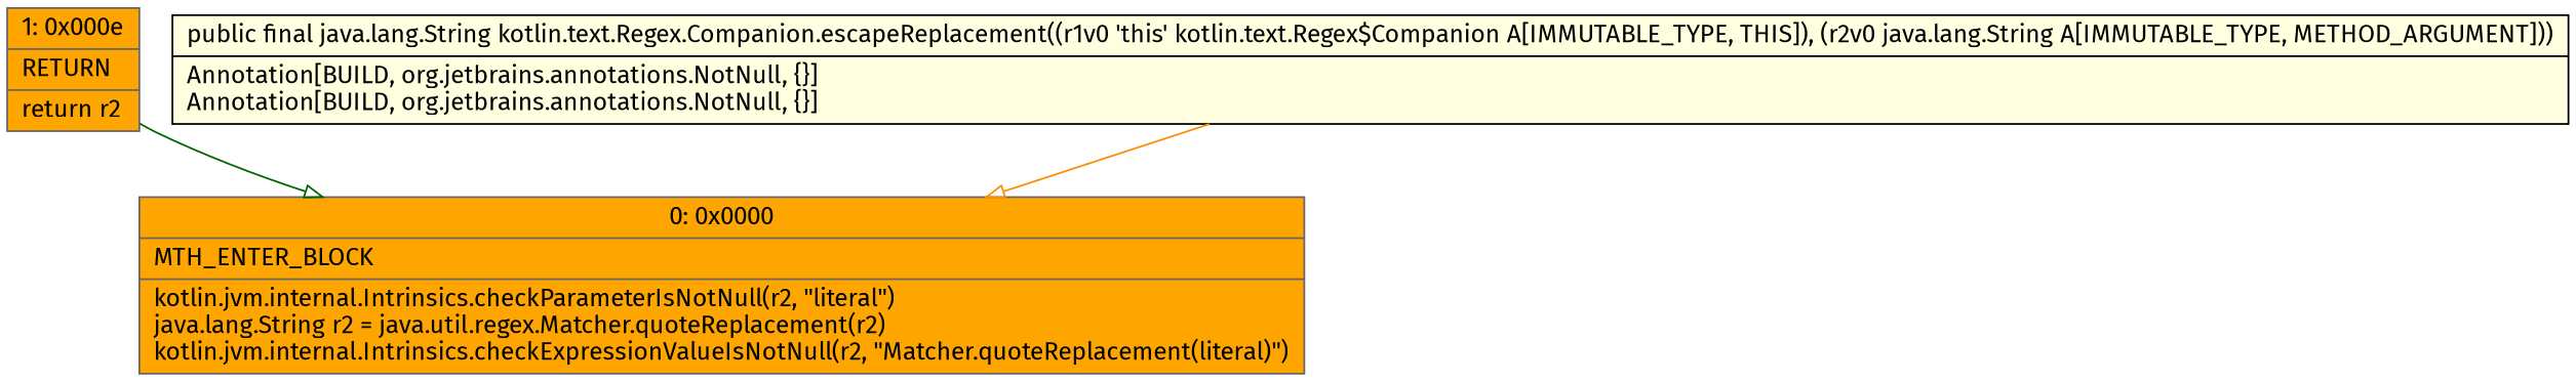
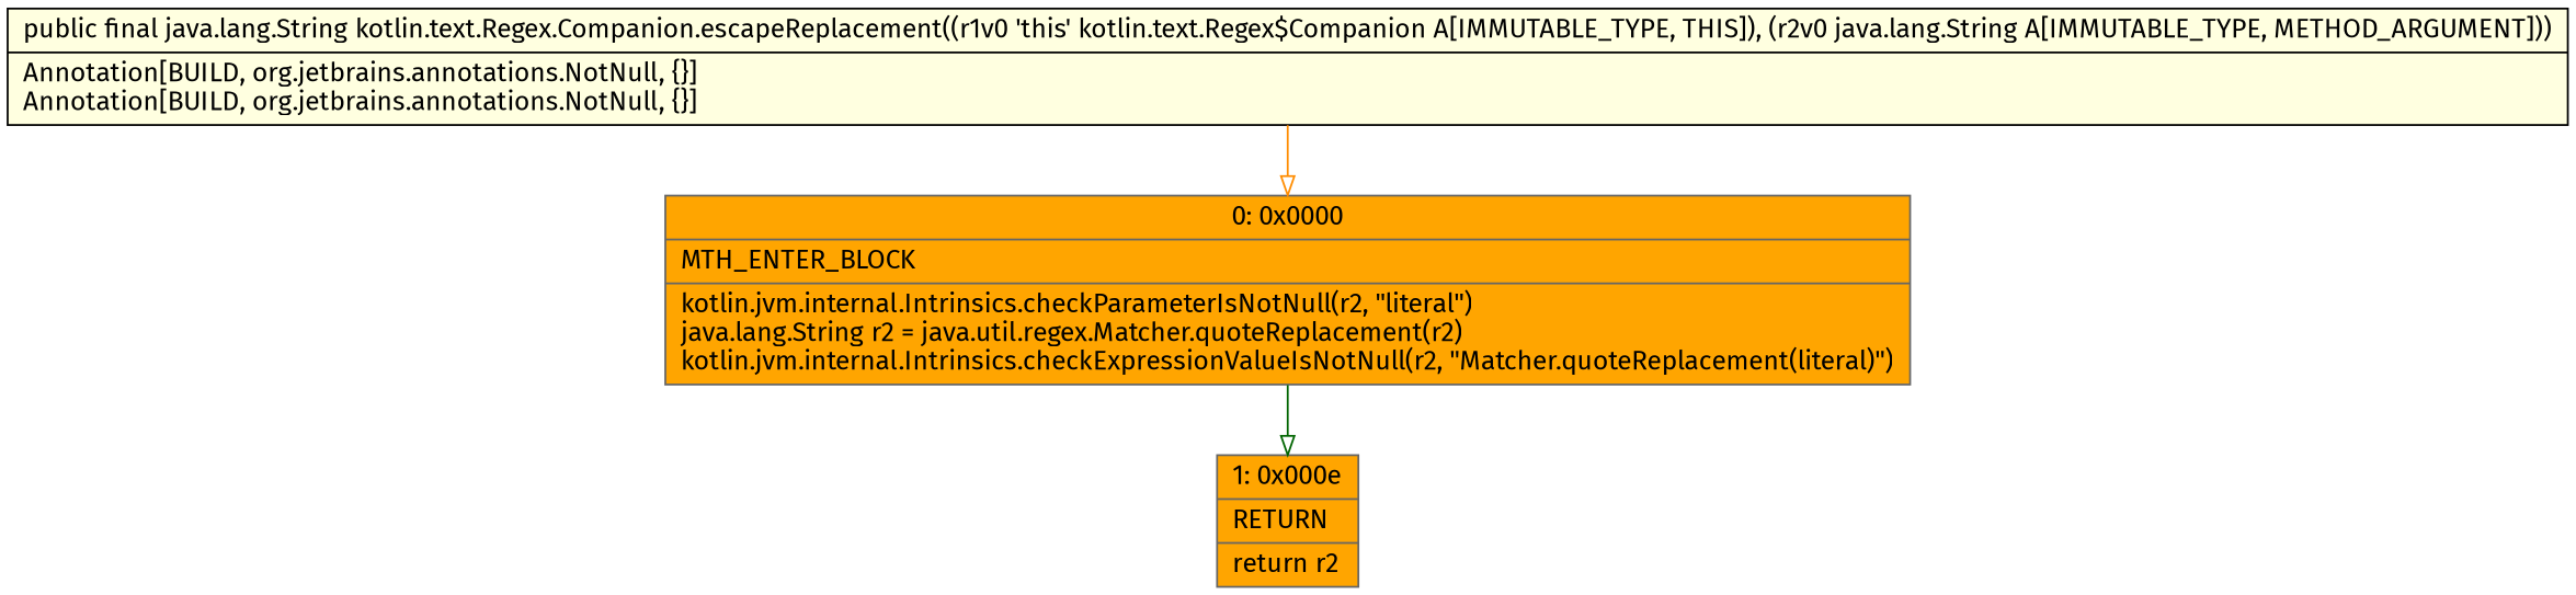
  digraph {
    fontname="Fira Sans"
    node [shape=record style=filled fillcolor=orange color=gray40 fontname="Fira Sans"]
    edge [arrowhead=onormal fontname="Fira Sans"]
    n1 [label="{0\:\ 0x0000|MTH_ENTER_BLOCK\l|kotlin.jvm.internal.Intrinsics.checkParameterIsNotNull(r2, \"literal\")\ljava.lang.String r2 = java.util.regex.Matcher.quoteReplacement(r2)\lkotlin.jvm.internal.Intrinsics.checkExpressionValueIsNotNull(r2, \"Matcher.quoteReplacement(literal)\")\l}"]
    n2 [label="{1\:\ 0x000e|RETURN\l|return r2\l}"]
    n3 [label="{public final java.lang.String kotlin.text.Regex.Companion.escapeReplacement((r1v0 'this' kotlin.text.Regex$Companion A[IMMUTABLE_TYPE, THIS]), (r2v0 java.lang.String A[IMMUTABLE_TYPE, METHOD_ARGUMENT]))  | Annotation[BUILD, org.jetbrains.annotations.NotNull, \{\}]\lAnnotation[BUILD, org.jetbrains.annotations.NotNull, \{\}]\l}" fillcolor=lightyellow color=black]
-   n2 -> n1 [color=darkgreen]
+   n1 -> n2 [color=darkgreen]
    n3 -> n1 [color=darkorange]
  }
